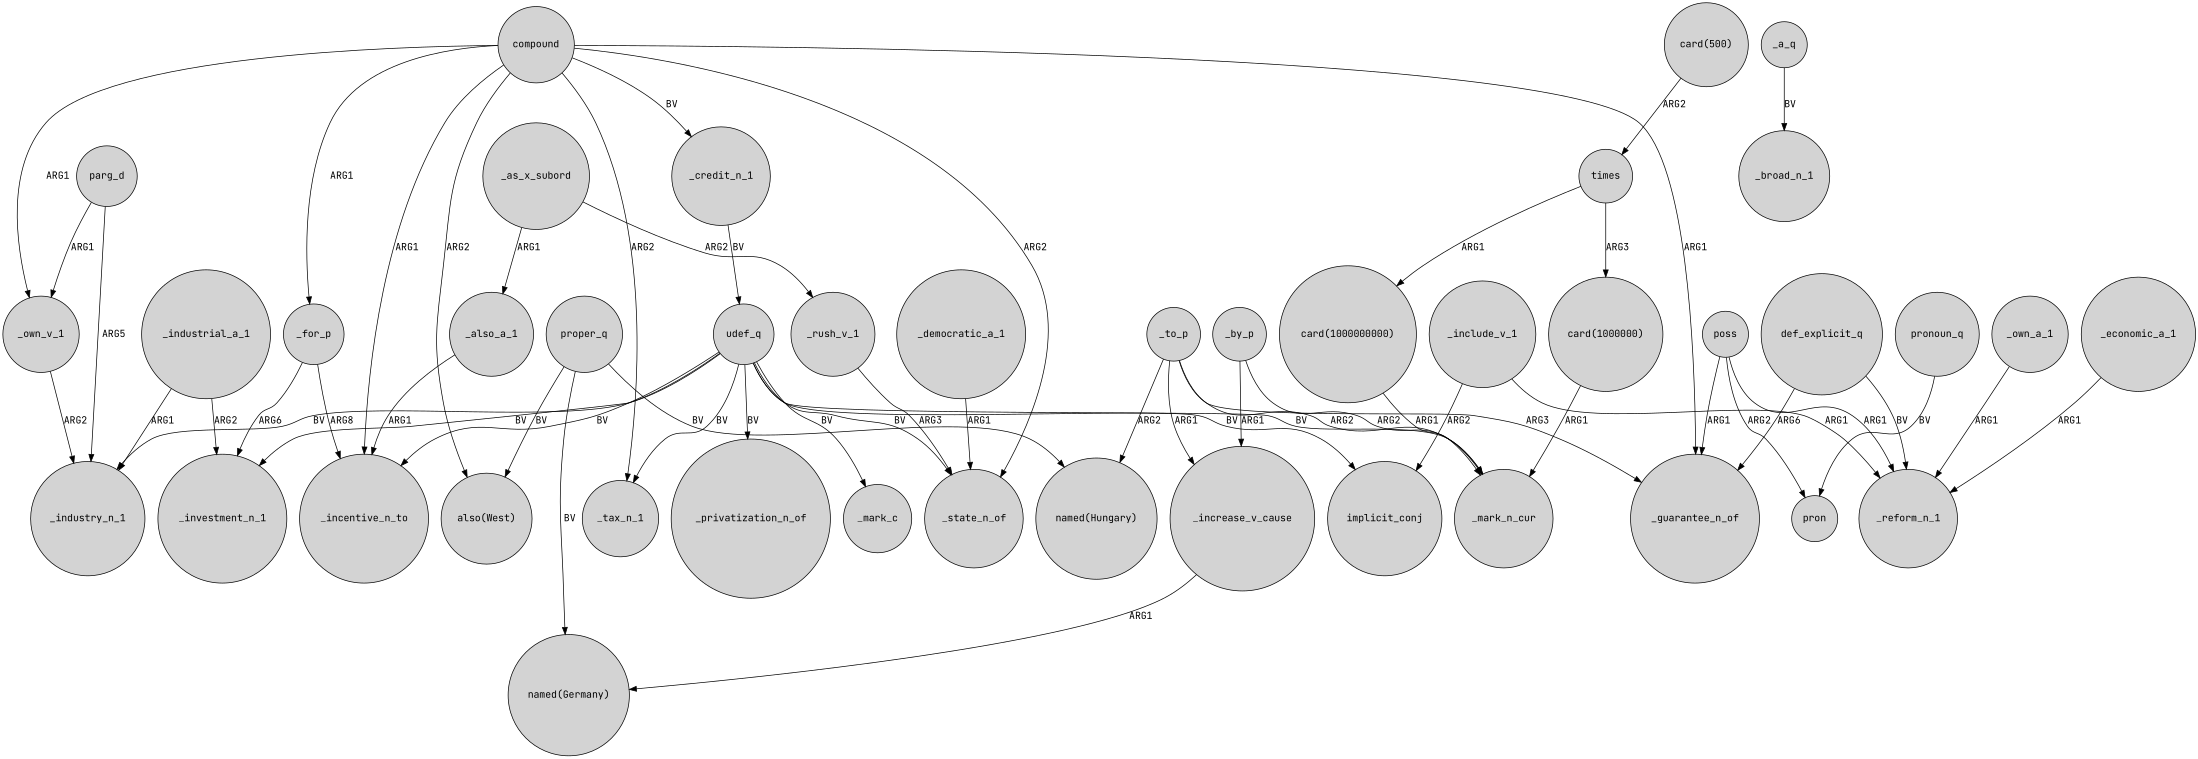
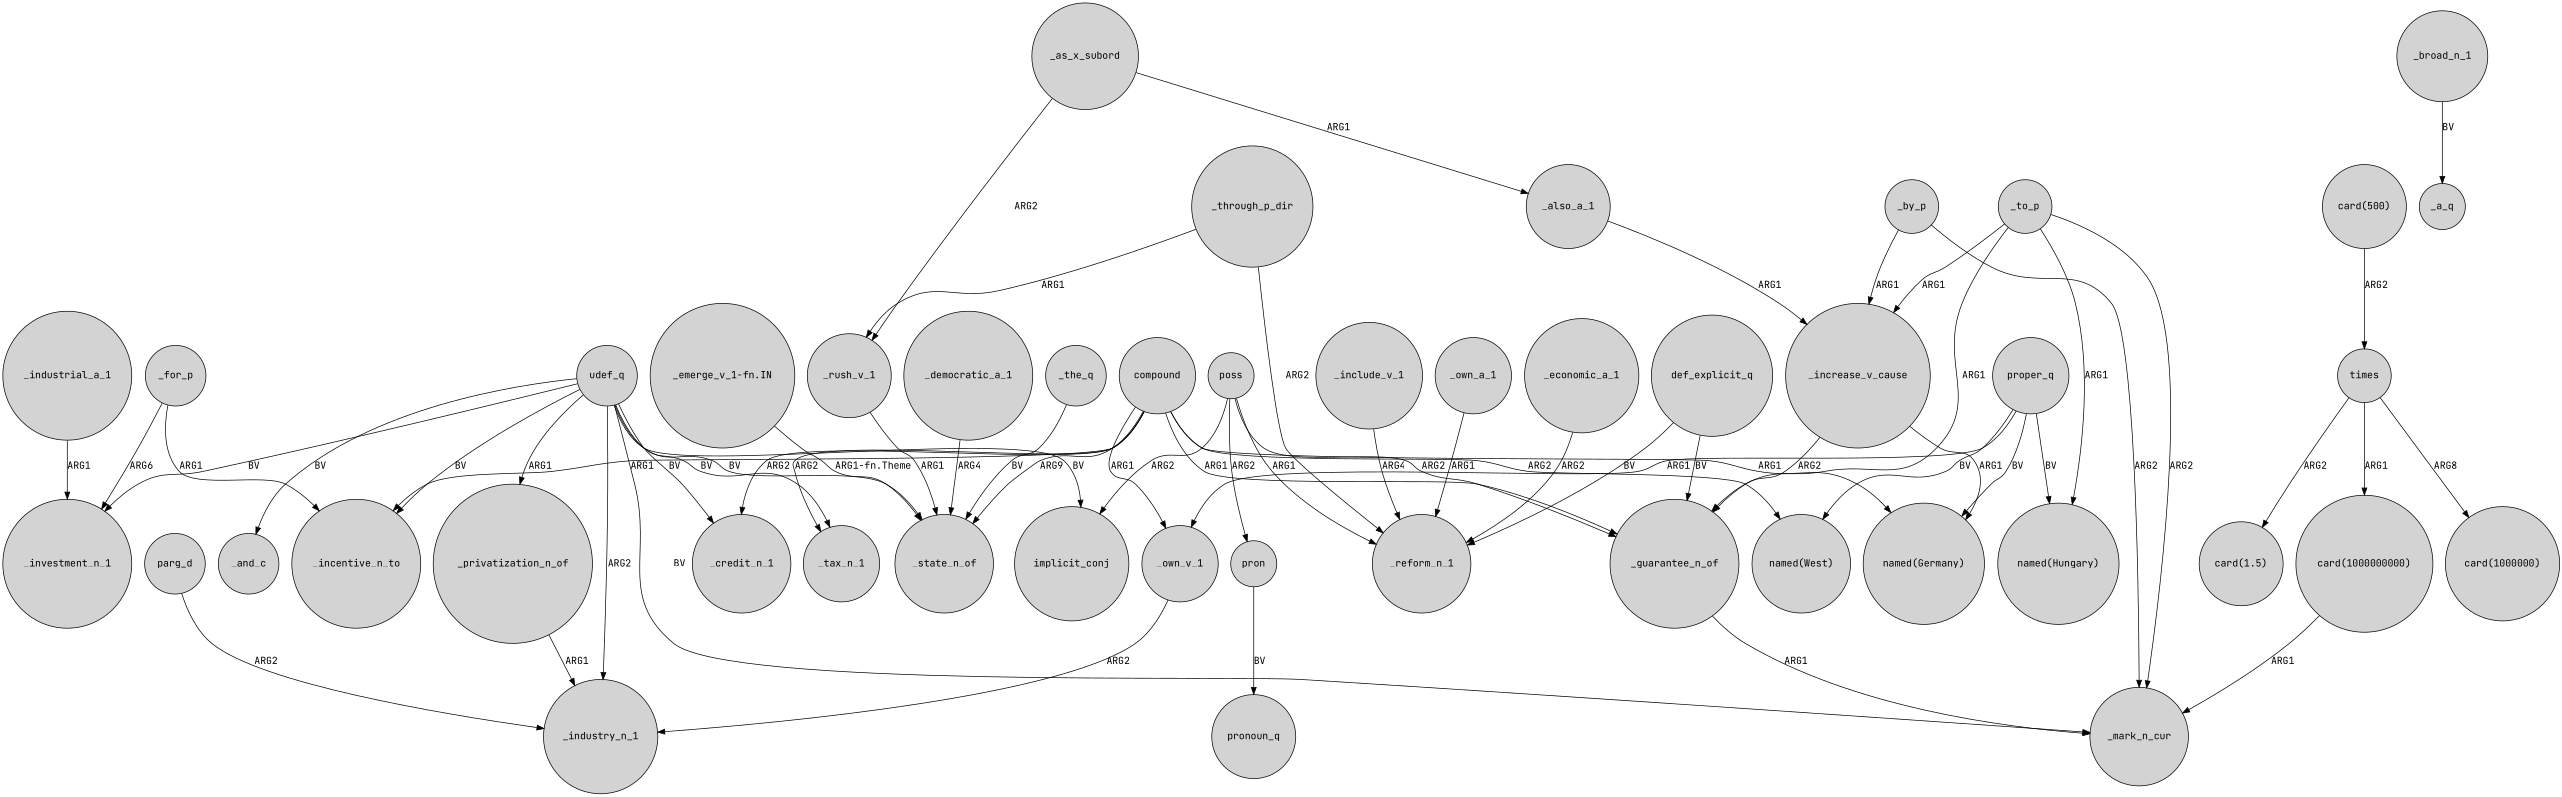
  digraph {
    fontname="JetBrains Mono"
    node [fontname="JetBrains Mono" shape=circle style=filled]
    edge [fontname="JetBrains Mono"]
    parg_d
    _industry_n_1
    _own_v_1
    _also_a_1
    _increase_v_cause
    "named(Germany)"
    _guarantee_n_of
    compound
-   "named(West)" [label="also(West)"]
+   "named(West)"
    _incentive_n_to
    _credit_n_1
    _state_n_of
    _tax_n_1
    udef_q
    _privatization_n_of
    _mark_n_cur
    _investment_n_1
    implicit_conj
-   _and_c [label=_mark_c]
+   _and_c
    _for_p
    proper_q
    "named(Hungary)"
    _to_p
    poss
    pron
    _reform_n_1
    times
+   "card(1.5)"
    "card(1000000000)"
    "card(1000000)"
    "card(500)"
+   "_emerge_v_1-fn.IN"
    _democratic_a_1
    _by_p
    _industrial_a_1
    _economic_a_1
    _include_v_1
+   _the_q
    _as_x_subord
    _rush_v_1
+   _through_p_dir
    pronoun_q
    def_explicit_q
    _a_q
    _broad_n_1
    _own_a_1
-   parg_d -> _industry_n_1 [label=ARG5]
-   parg_d -> _own_v_1 [label=ARG1]
+   parg_d -> _industry_n_1 [label=ARG2]
+   proper_q -> _own_v_1 [label=ARG1]
    _own_v_1 -> _industry_n_1 [label=ARG2]
-   _also_a_1 -> _incentive_n_to [label=ARG1]
+   _also_a_1 -> _increase_v_cause [label=ARG1]
    _increase_v_cause -> "named(Germany)" [label=ARG1]
+   _increase_v_cause -> _guarantee_n_of [label=ARG2]
    compound -> _own_v_1 [label=ARG1]
-   compound -> _for_p [label=ARG1]
+   compound -> "named(Germany)" [label=ARG1]
    compound -> _guarantee_n_of [label=ARG1]
    compound -> "named(West)" [label=ARG2]
    compound -> _incentive_n_to [label=ARG1]
-   compound -> _credit_n_1 [label=BV]
-   compound -> _state_n_of [label=ARG2]
+   compound -> _credit_n_1 [label=ARG2]
+   compound -> _state_n_of [label=ARG9]
    compound -> _tax_n_1 [label=ARG2]
-   udef_q -> _industry_n_1 [label=BV]
+   udef_q -> _industry_n_1 [label=ARG2]
    udef_q -> _incentive_n_to [label=BV]
-   _credit_n_1 -> udef_q [label=BV]
+   udef_q -> _credit_n_1 [label=BV]
    udef_q -> _state_n_of [label=BV]
    udef_q -> _tax_n_1 [label=BV]
-   udef_q -> _privatization_n_of [label=BV]
+   udef_q -> _privatization_n_of [label=ARG1]
    udef_q -> _mark_n_cur [label=BV]
    udef_q -> _investment_n_1 [label=BV]
    udef_q -> implicit_conj [label=BV]
    udef_q -> _and_c [label=BV]
-   _industrial_a_1 -> _industry_n_1 [label=ARG1]
-   _for_p -> _incentive_n_to [label=ARG8]
+   _privatization_n_of -> _industry_n_1 [label=ARG1]
+   _for_p -> _incentive_n_to [label=ARG1]
    _for_p -> _investment_n_1 [label=ARG6]
    proper_q -> "named(Germany)" [label=BV]
    proper_q -> "named(West)" [label=BV]
    proper_q -> "named(Hungary)" [label=BV]
    _to_p -> _increase_v_cause [label=ARG1]
-   _to_p -> _guarantee_n_of [label=ARG3]
+   _to_p -> _guarantee_n_of [label=ARG1]
    _to_p -> _mark_n_cur [label=ARG2]
-   _to_p -> "named(Hungary)" [label=ARG2]
-   poss -> _guarantee_n_of [label=ARG1]
+   _to_p -> "named(Hungary)" [label=ARG1]
+   poss -> _guarantee_n_of [label=ARG2]
    poss -> pron [label=ARG2]
    poss -> _reform_n_1 [label=ARG1]
+   times -> "card(1.5)" [label=ARG2]
    times -> "card(1000000000)" [label=ARG1]
-   times -> "card(1000000)" [label=ARG3]
+   times -> "card(1000000)" [label=ARG8]
    "card(1000000000)" -> _mark_n_cur [label=ARG1]
-   "card(1000000)" -> _mark_n_cur [label=ARG1]
+   _guarantee_n_of -> _mark_n_cur [label=ARG1]
    "card(500)" -> times [label=ARG2]
-   _democratic_a_1 -> _state_n_of [label=ARG1]
+   "_emerge_v_1-fn.IN" -> _state_n_of [label="ARG1-fn.Theme"]
+   _democratic_a_1 -> _state_n_of [label=ARG4]
    _by_p -> _increase_v_cause [label=ARG1]
    _by_p -> _mark_n_cur [label=ARG2]
-   _industrial_a_1 -> _investment_n_1 [label=ARG2]
-   _economic_a_1 -> _reform_n_1 [label=ARG1]
-   _include_v_1 -> implicit_conj [label=ARG2]
-   _include_v_1 -> _reform_n_1 [label=ARG1]
+   _industrial_a_1 -> _investment_n_1 [label=ARG1]
+   _economic_a_1 -> _reform_n_1 [label=ARG2]
+   poss -> implicit_conj [label=ARG2]
+   _include_v_1 -> _reform_n_1 [label=ARG4]
+   _the_q -> _state_n_of [label=BV]
    _as_x_subord -> _also_a_1 [label=ARG1]
    _as_x_subord -> _rush_v_1 [label=ARG2]
-   _rush_v_1 -> _state_n_of [label=ARG3]
-   pronoun_q -> pron [label=BV]
-   def_explicit_q -> _guarantee_n_of [label=ARG6]
+   _rush_v_1 -> _state_n_of [label=ARG1]
+   _through_p_dir -> _reform_n_1 [label=ARG2]
+   _through_p_dir -> _rush_v_1 [label=ARG1]
+   pron -> pronoun_q [label=BV]
+   def_explicit_q -> _guarantee_n_of [label=BV]
    def_explicit_q -> _reform_n_1 [label=BV]
-   _a_q -> _broad_n_1 [label=BV]
+   _broad_n_1 -> _a_q [label=BV]
    _own_a_1 -> _reform_n_1 [label=ARG1]
  }
